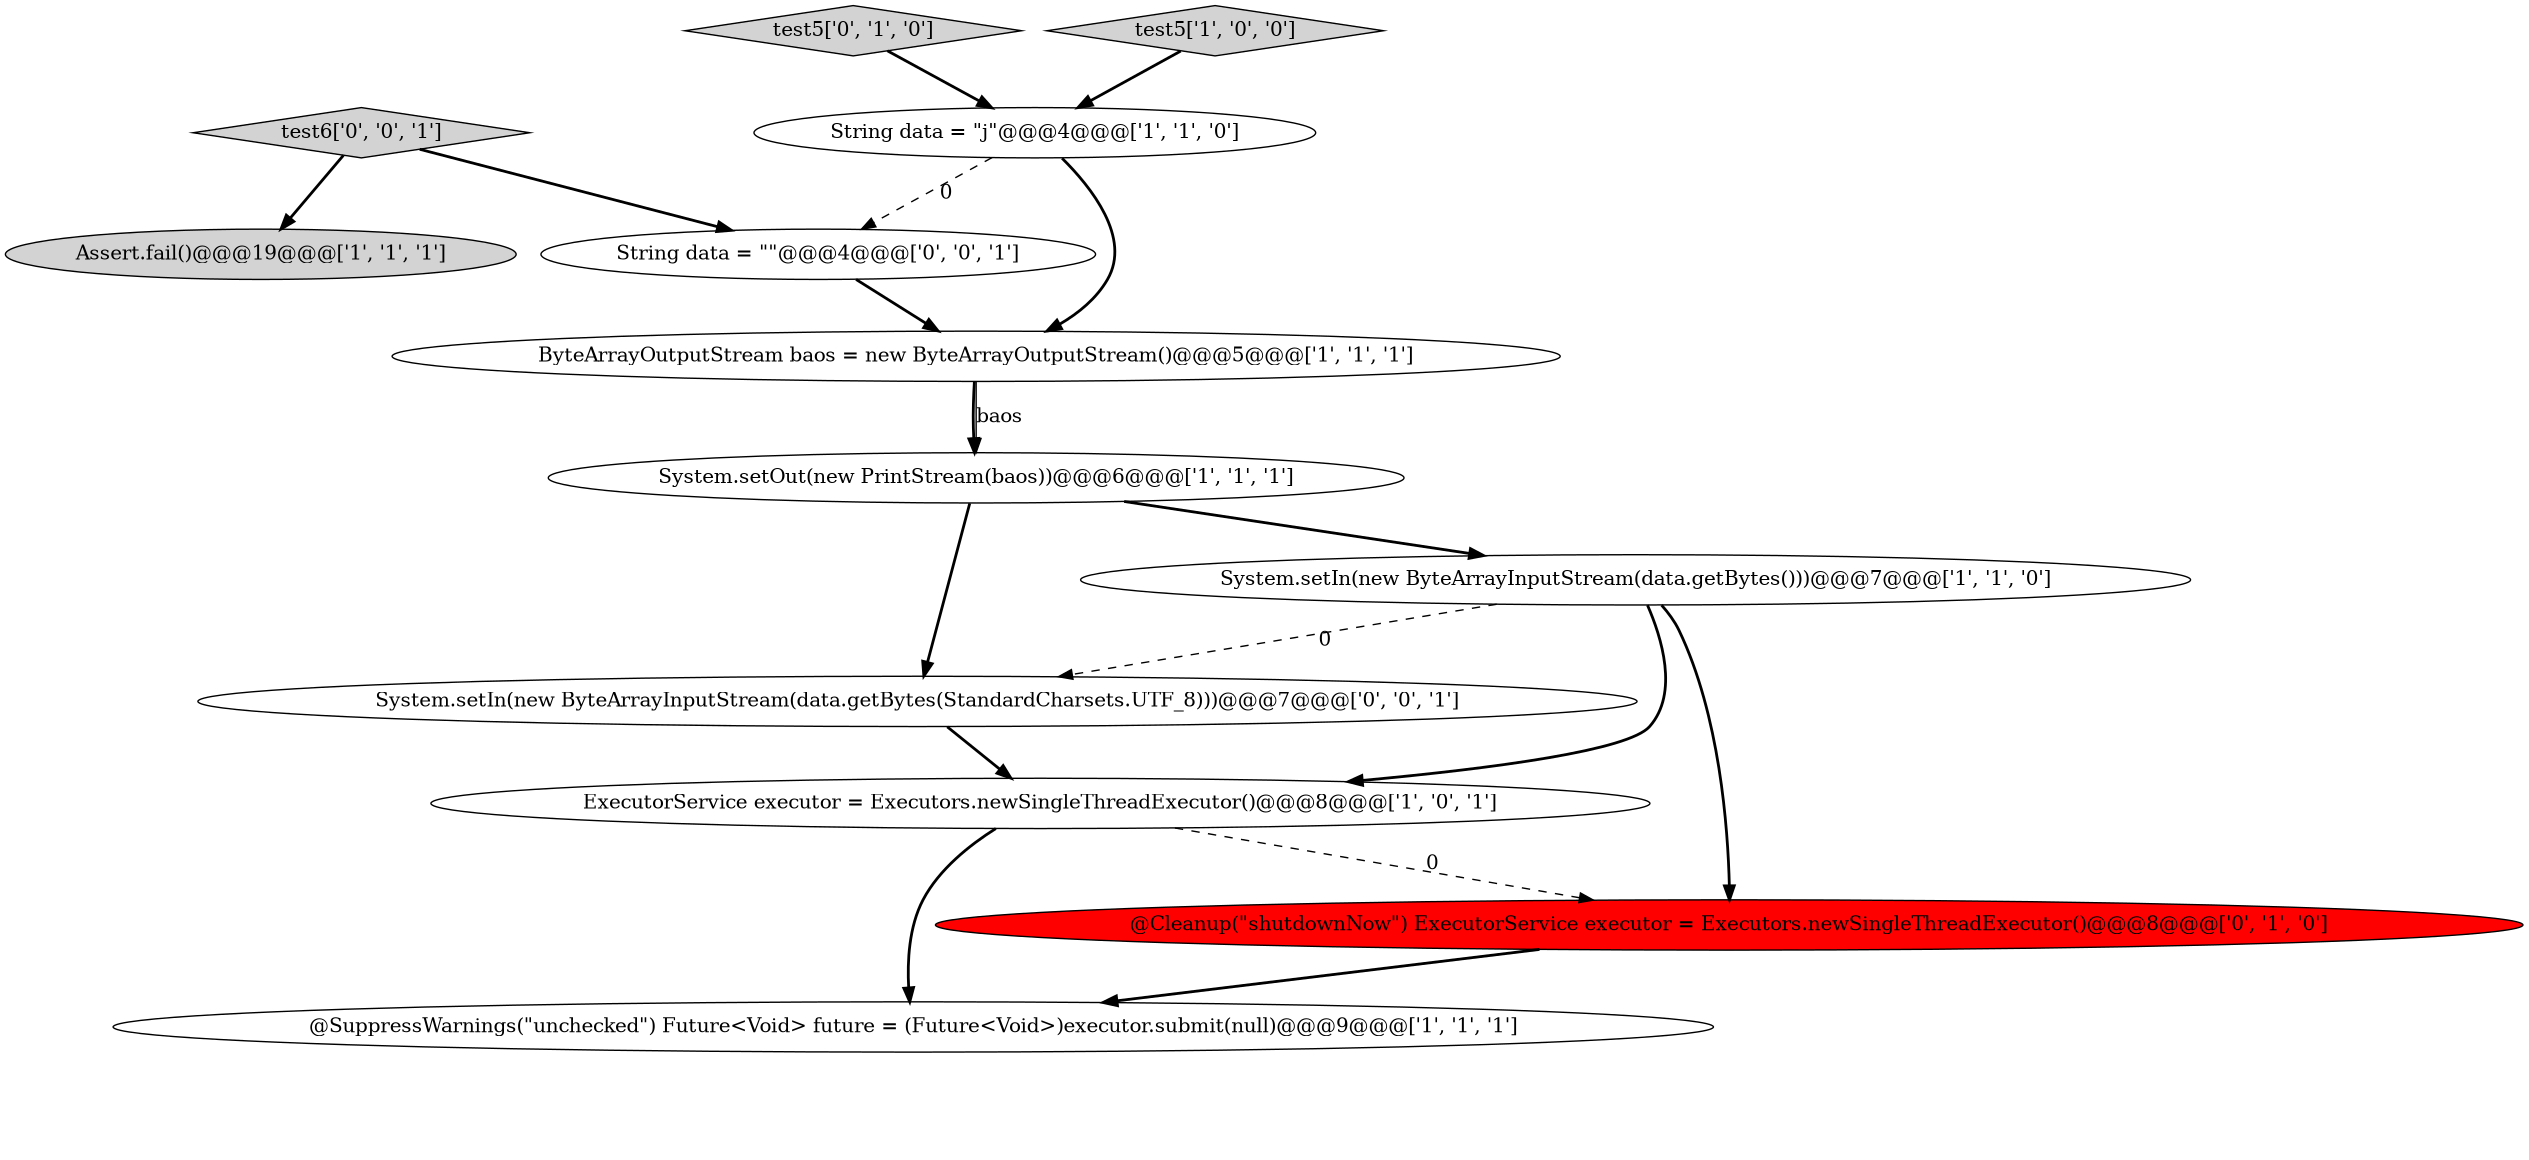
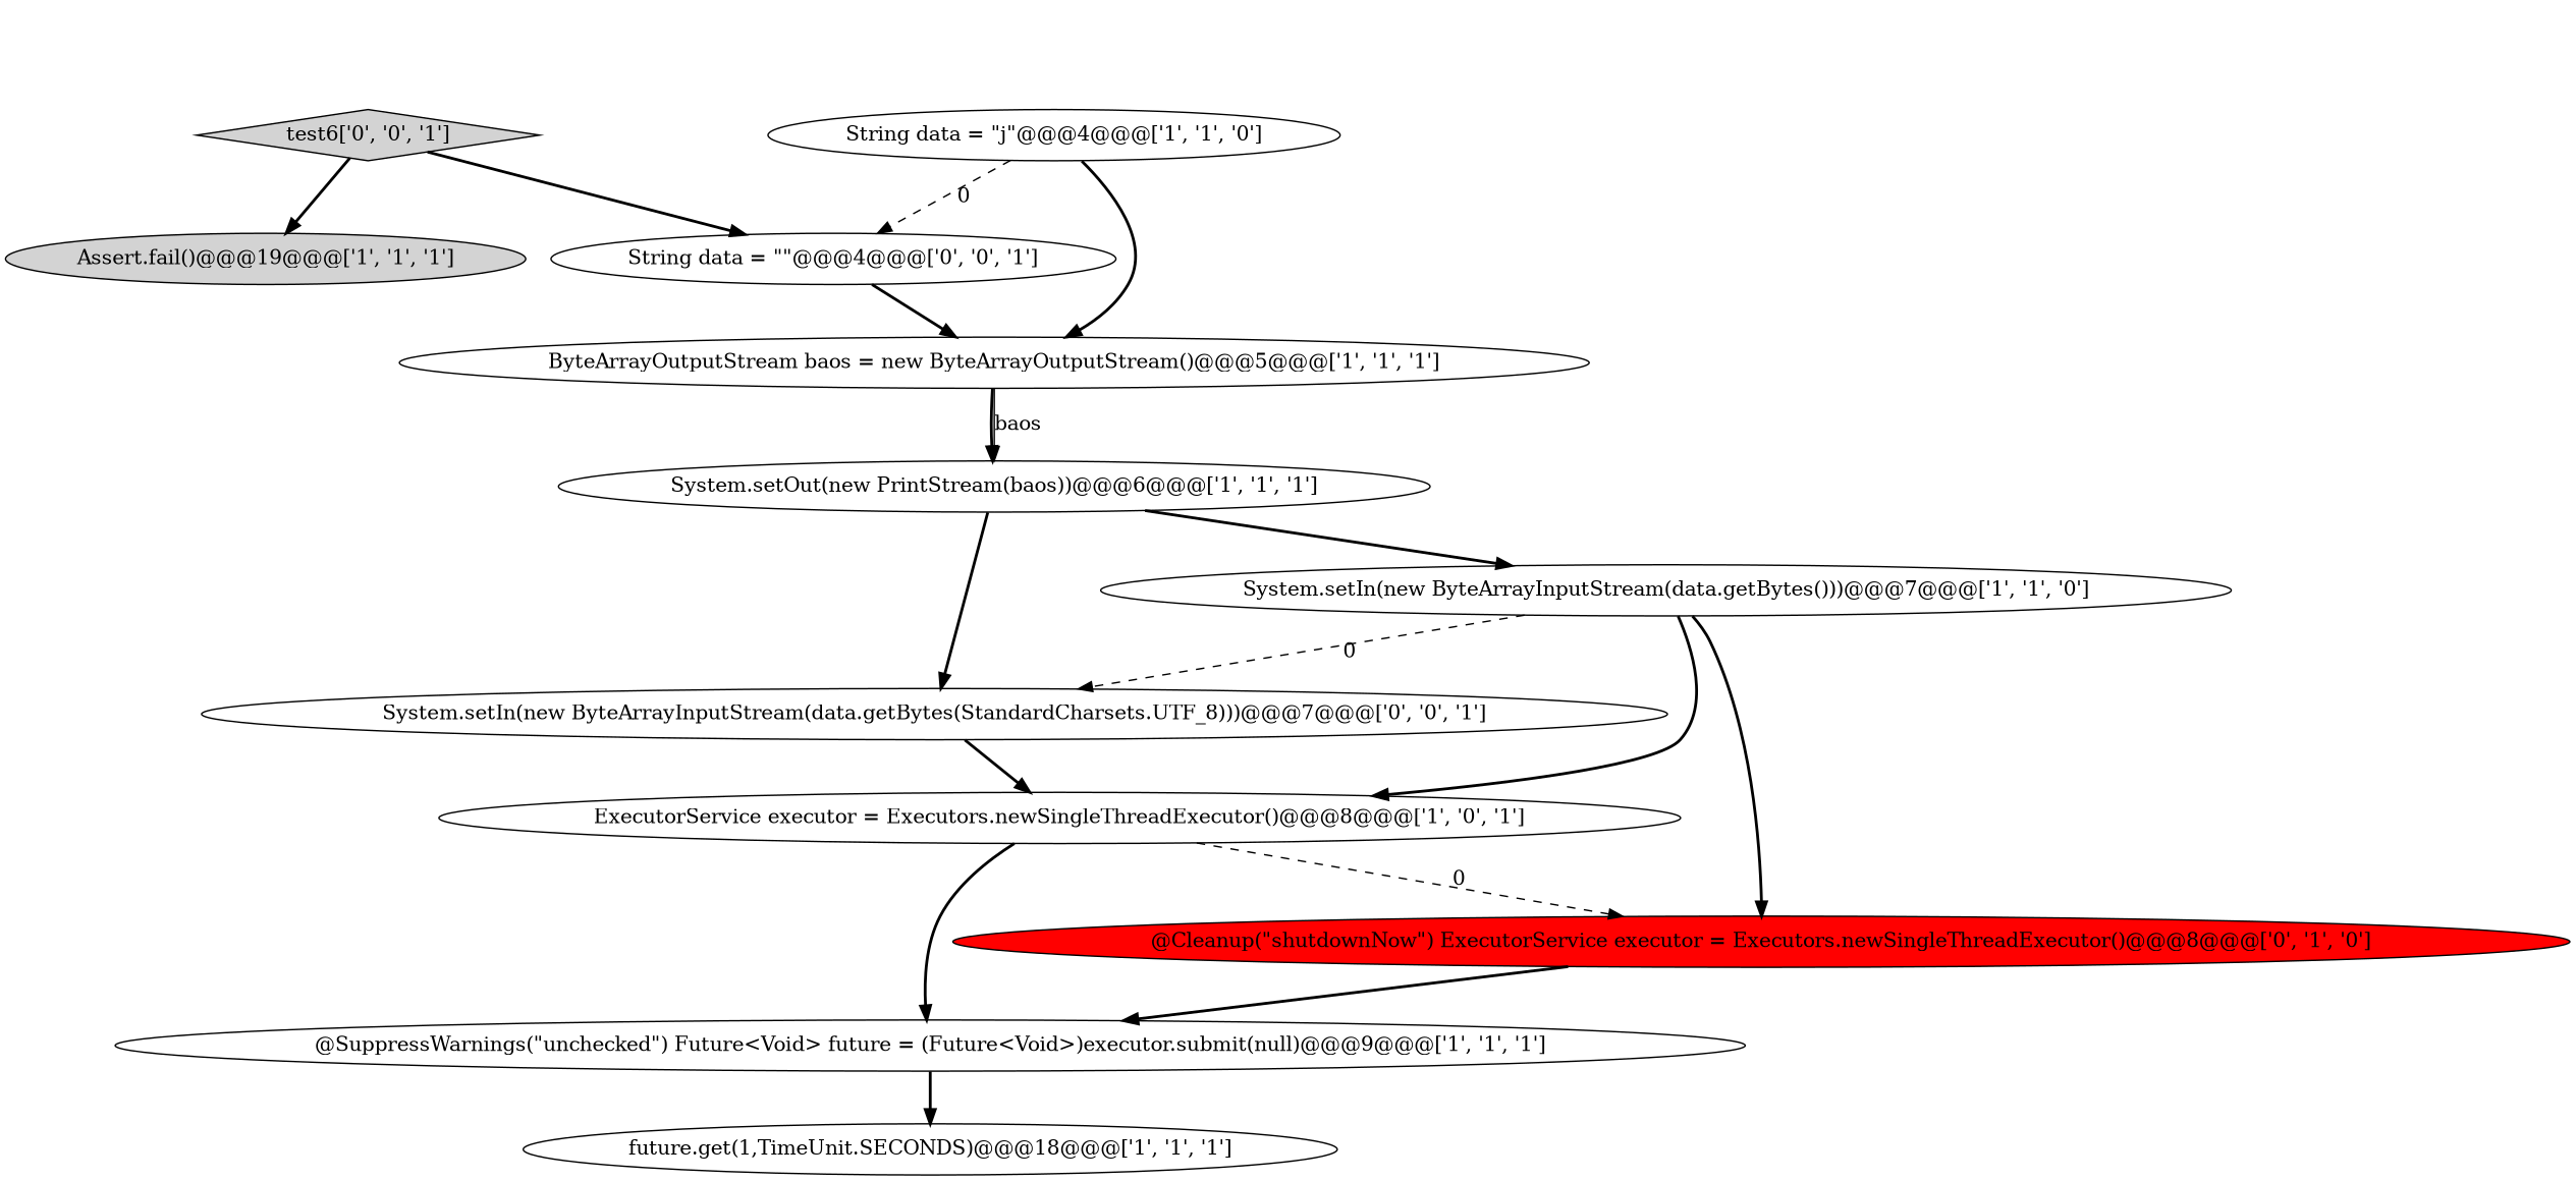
  digraph {
    node [fillcolor=white shape=ellipse style=filled]
    edge [style=bold]
    n1 [label="@SuppressWarnings(\"unchecked\") Future<Void> future = (Future<Void>)executor.submit(null)@@@9@@@['1', '1', '1']"]
-   n3 [fillcolor=lightgray label="test5['0', '1', '0']" shape=diamond]
+   n2 [label="future.get(1,TimeUnit.SECONDS)@@@18@@@['1', '1', '1']"]
    n4 [label="String data = \"j\"@@@4@@@['1', '1', '0']"]
    n5 [label="ByteArrayOutputStream baos = new ByteArrayOutputStream()@@@5@@@['1', '1', '1']"]
    n6 [label="String data = \"\"@@@4@@@['0', '0', '1']"]
    n7 [label="System.setOut(new PrintStream(baos))@@@6@@@['1', '1', '1']"]
    n8 [label="System.setIn(new ByteArrayInputStream(data.getBytes(StandardCharsets.UTF_8)))@@@7@@@['0', '0', '1']"]
    n9 [label="System.setIn(new ByteArrayInputStream(data.getBytes()))@@@7@@@['1', '1', '0']"]
    n10 [label="ExecutorService executor = Executors.newSingleThreadExecutor()@@@8@@@['1', '0', '1']"]
    n11 [fillcolor=red label="@Cleanup(\"shutdownNow\") ExecutorService executor = Executors.newSingleThreadExecutor()@@@8@@@['0', '1', '0']"]
    n12 [fillcolor=lightgray label="Assert.fail()@@@19@@@['1', '1', '1']"]
-   n13 [fillcolor=lightgray label="test5['1', '0', '0']" shape=diamond]
    n14 [fillcolor=lightgray label="test6['0', '0', '1']" shape=diamond]
-   n3 -> n4
+   n1 -> n2
    n4 -> n5
    n4 -> n6 [label=0 style=dashed]
    n5 -> n7
    n5 -> n7 [label=baos style=solid]
    n6 -> n5
    n7 -> n8
    n7 -> n9
    n8 -> n10
    n9 -> n8 [label=0 style=dashed]
    n9 -> n10
    n9 -> n11
    n10 -> n1
    n10 -> n11 [label=0 style=dashed]
    n11 -> n1
-   n13 -> n4
    n14 -> n6
    n14 -> n12
  }
